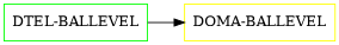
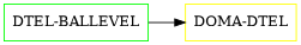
  digraph {
    rankdir=LR
    node [shape=box]
    "DTEL-BALLEVEL" [color=green]
-   "DOMA-BALLEVEL" [color=yellow]
+   "DOMA-BALLEVEL" [color=yellow label="DOMA-DTEL"]
    "DTEL-BALLEVEL" -> "DOMA-BALLEVEL"
  }
